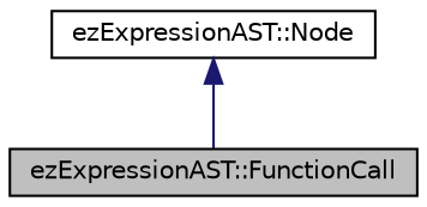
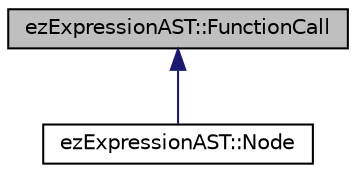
  digraph {
    node [color=black fontname=Helvetica fontsize=10 shape=record style=filled]
    n1 [fillcolor=grey75 fontcolor=black height=0.2 label="ezExpressionAST::FunctionCall" width=0.4]
    n2 [fillcolor=white height=0.2 label="ezExpressionAST::Node" width=0.4]
-   n2 -> n1 [color=midnightblue dir=back fontname=Helvetica fontsize=10 labelfontname=Helvetica labelfontsize=10 style=solid]
+   n1 -> n2 [color=midnightblue dir=back fontname=Helvetica fontsize=10 labelfontname=Helvetica labelfontsize=10 style=solid]
  }
